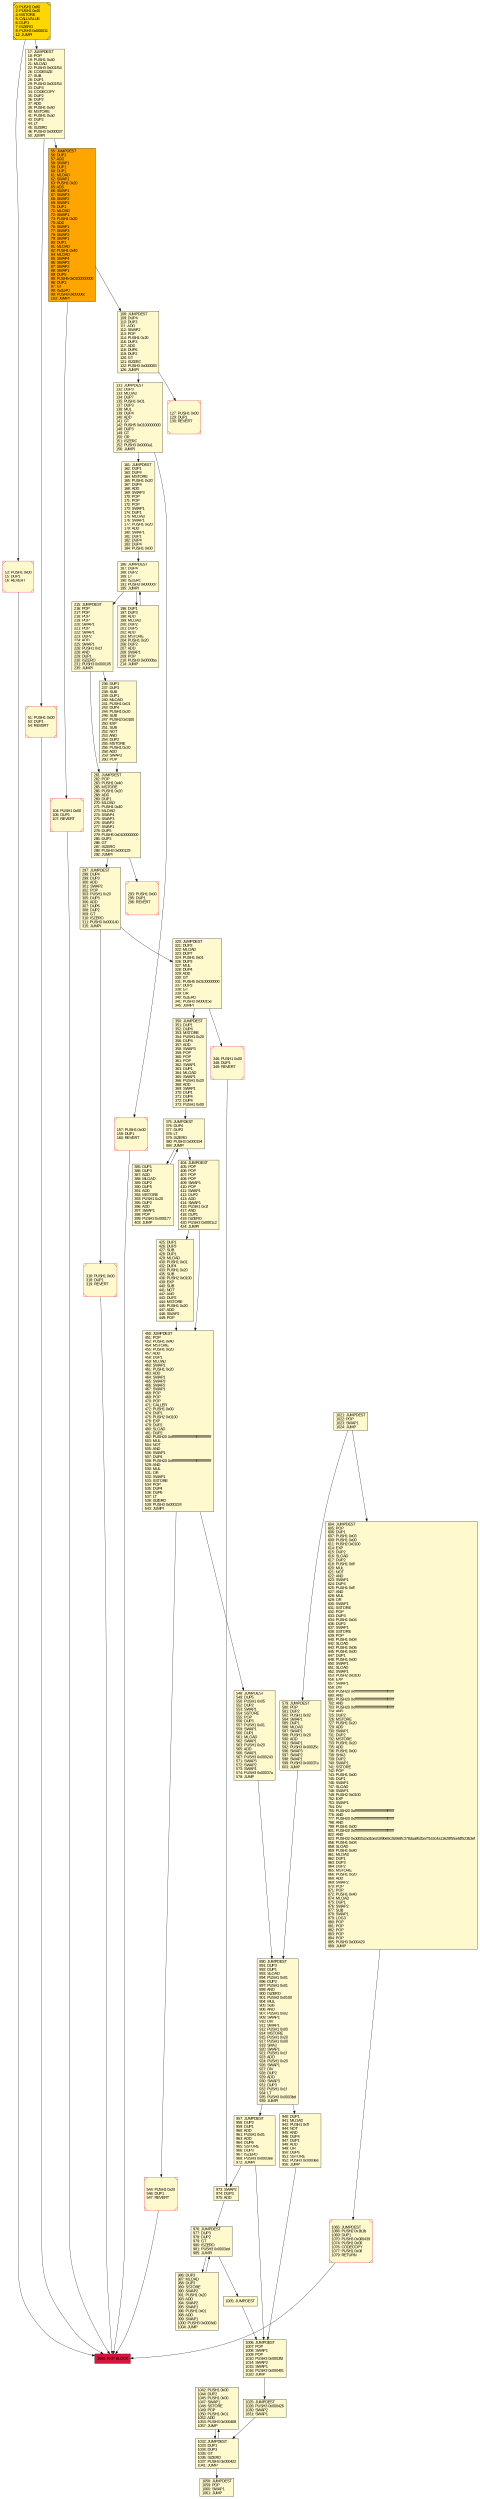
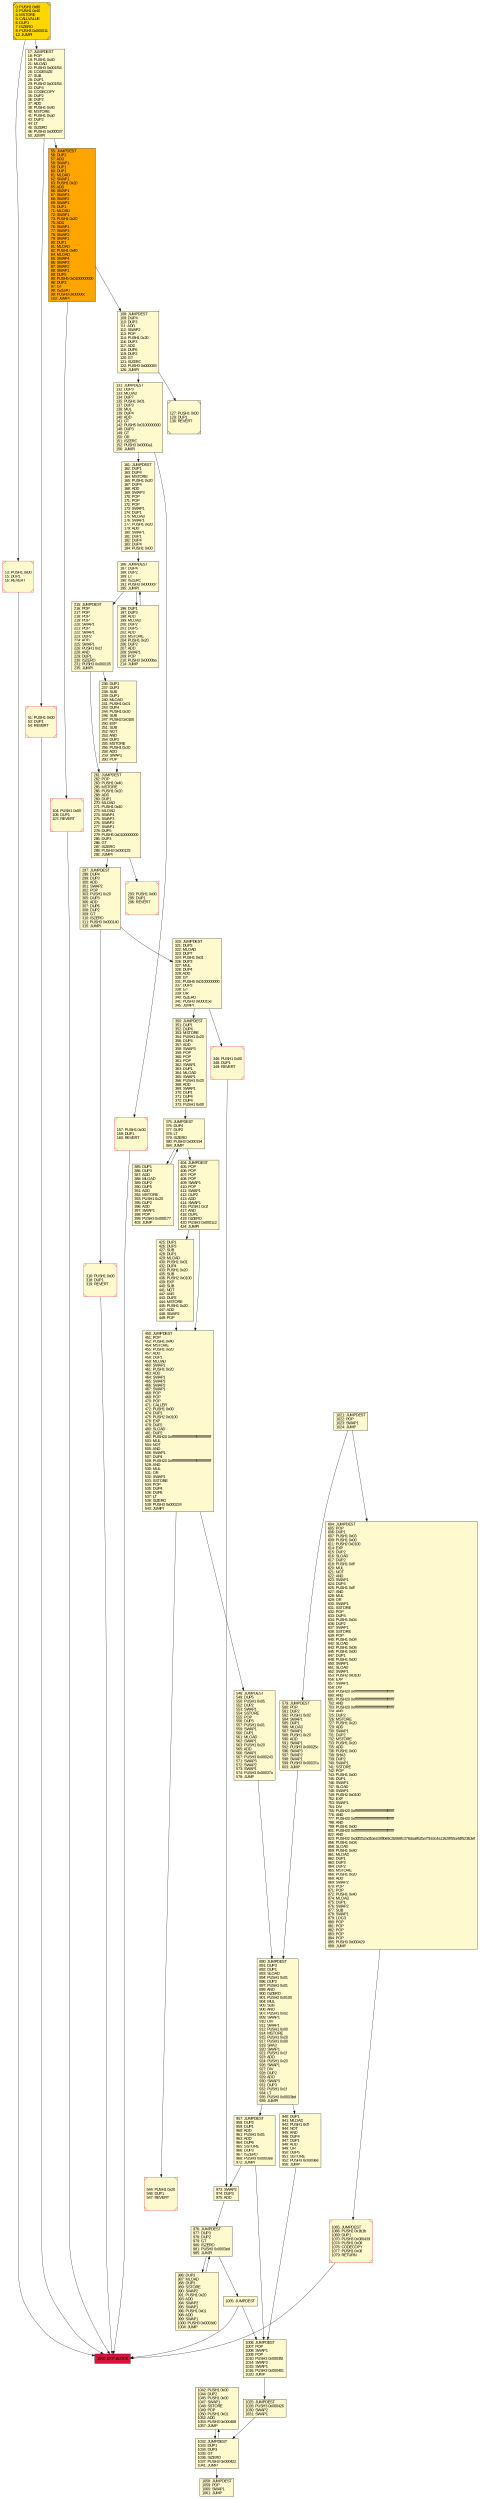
  digraph {
    rankdir=UD
    node [color=black fillcolor=lemonchiffon fontcolor=black fontname=arial shape=box style=filled]
    n1 [label="1042: PUSH1 0x00\l1044: DUP2\l1045: PUSH1 0x00\l1047: SWAP1\l1048: SSTORE\l1049: POP\l1050: PUSH1 0x01\l1052: ADD\l1053: PUSH3 0x000408\l1057: JUMP\l"]
    n2 [label="1032: JUMPDEST\l1033: DUP1\l1034: DUP3\l1035: GT\l1036: ISZERO\l1037: PUSH3 0x000422\l1041: JUMPI\l"]
    n3 [label="1058: JUMPDEST\l1059: POP\l1060: SWAP1\l1061: JUMP\l"]
    n4 [color=crimson label="544: PUSH1 0x20\l546: DUP1\l547: REVERT\l" shape=Msquare]
    n5 [fillcolor=crimson label="1080: EXIT BLOCK\l"]
    n6 [label="320: JUMPDEST\l321: DUP3\l322: MLOAD\l323: DUP7\l324: PUSH1 0x01\l326: DUP3\l327: MUL\l328: DUP4\l329: ADD\l330: GT\l331: PUSH5 0x0100000000\l337: DUP3\l338: GT\l339: OR\l340: ISZERO\l341: PUSH3 0x00015e\l345: JUMPI\l"]
    n7 [label="350: JUMPDEST\l351: DUP1\l352: DUP4\l353: MSTORE\l354: PUSH1 0x20\l356: DUP4\l357: ADD\l358: SWAP3\l359: POP\l360: POP\l361: POP\l362: SWAP1\l363: DUP1\l364: MLOAD\l365: SWAP1\l366: PUSH1 0x20\l368: ADD\l369: SWAP1\l370: DUP1\l371: DUP4\l372: DUP4\l373: PUSH1 0x00\l"]
    n8 [color=crimson label="346: PUSH1 0x00\l348: DUP1\l349: REVERT\l" shape=Msquare]
    n9 [label="375: JUMPDEST\l376: DUP4\l377: DUP2\l378: LT\l379: ISZERO\l380: PUSH3 0x000194\l384: JUMPI\l"]
    n10 [label="973: SWAP2\l974: DUP3\l975: ADD\l"]
    n11 [fillcolor=orange label="55: JUMPDEST\l56: DUP2\l57: ADD\l58: SWAP1\l59: DUP1\l60: DUP1\l61: MLOAD\l62: SWAP1\l63: PUSH1 0x20\l65: ADD\l66: SWAP1\l67: SWAP3\l68: SWAP2\l69: SWAP1\l70: DUP1\l71: MLOAD\l72: SWAP1\l73: PUSH1 0x20\l75: ADD\l76: SWAP1\l77: SWAP3\l78: SWAP2\l79: SWAP1\l80: DUP1\l81: MLOAD\l82: PUSH1 0x40\l84: MLOAD\l85: SWAP4\l86: SWAP3\l87: SWAP2\l88: SWAP1\l89: DUP5\l90: PUSH5 0x0100000000\l96: DUP3\l97: GT\l98: ISZERO\l99: PUSH3 0x00006c\l103: JUMPI\l"]
    n12 [color=crimson label="104: PUSH1 0x00\l106: DUP1\l107: REVERT\l" shape=Msquare]
    n13 [label="108: JUMPDEST\l109: DUP4\l110: DUP3\l111: ADD\l112: SWAP2\l113: POP\l114: PUSH1 0x20\l116: DUP3\l117: ADD\l118: DUP6\l119: DUP2\l120: GT\l121: ISZERO\l122: PUSH3 0x000083\l126: JUMPI\l"]
-   n14 [color=crimson label="127: PUSH1 0x00\l129: DUP1\l130: REVERT\l" shape=Msquare]
+   n14 [label="127: PUSH1 0x00\l129: DUP1\l130: REVERT\l" shape=Msquare]
    n15 [label="131: JUMPDEST\l132: DUP3\l133: MLOAD\l134: DUP7\l135: PUSH1 0x01\l137: DUP3\l138: MUL\l139: DUP4\l140: ADD\l141: GT\l142: PUSH5 0x0100000000\l148: DUP3\l149: GT\l150: OR\l151: ISZERO\l152: PUSH3 0x0000a1\l156: JUMPI\l"]
    n16 [label="1006: JUMPDEST\l1007: POP\l1008: SWAP1\l1009: POP\l1010: PUSH3 0x0003fd\l1014: SWAP2\l1015: SWAP1\l1016: PUSH3 0x000401\l1020: JUMP\l"]
    n17 [label="1025: JUMPDEST\l1026: PUSH3 0x000426\l1030: SWAP2\l1831: SWAP1\l"]
    n18 [color=crimson label="293: PUSH1 0x00\l295: DUP1\l296: REVERT\l" shape=Msquare]
    n19 [label="940: DUP1\l941: MLOAD\l942: PUSH1 0xff\l944: NOT\l945: AND\l946: DUP4\l947: DUP1\l948: ADD\l949: OR\l950: DUP6\l951: SSTORE\l952: PUSH3 0x0003ee\l956: JUMP\l"]
    n20 [label="161: JUMPDEST\l162: DUP1\l163: DUP4\l164: MSTORE\l165: PUSH1 0x20\l167: DUP4\l168: ADD\l169: SWAP3\l170: POP\l171: POP\l172: POP\l173: SWAP1\l174: DUP1\l175: MLOAD\l176: SWAP1\l177: PUSH1 0x20\l179: ADD\l180: SWAP1\l181: DUP1\l182: DUP4\l183: DUP4\l184: PUSH1 0x00\l"]
    n21 [color=crimson label="157: PUSH1 0x00\l159: DUP1\l160: REVERT\l" shape=Msquare]
    n22 [label="186: JUMPDEST\l187: DUP4\l188: DUP2\l189: LT\l190: ISZERO\l191: PUSH3 0x0000d7\l195: JUMPI\l"]
    n23 [label="215: JUMPDEST\l216: POP\l217: POP\l218: POP\l219: POP\l220: SWAP1\l221: POP\l222: SWAP1\l223: DUP2\l224: ADD\l225: SWAP1\l226: PUSH1 0x1f\l228: AND\l229: DUP1\l230: ISZERO\l231: PUSH3 0x000105\l235: JUMPI\l"]
    n24 [label="196: DUP1\l197: DUP3\l198: ADD\l199: MLOAD\l200: DUP2\l201: DUP5\l202: ADD\l203: MSTORE\l204: PUSH1 0x20\l206: DUP2\l207: ADD\l208: SWAP1\l209: POP\l210: PUSH3 0x0000ba\l214: JUMP\l"]
    n25 [label="385: DUP1\l386: DUP3\l387: ADD\l388: MLOAD\l389: DUP2\l390: DUP5\l391: ADD\l392: MSTORE\l393: PUSH1 0x20\l395: DUP2\l396: ADD\l397: SWAP1\l398: POP\l399: PUSH3 0x000177\l403: JUMP\l"]
    n26 [label="404: JUMPDEST\l405: POP\l406: POP\l407: POP\l408: POP\l409: SWAP1\l410: POP\l411: SWAP1\l412: DUP2\l413: ADD\l414: SWAP1\l415: PUSH1 0x1f\l417: AND\l418: DUP1\l419: ISZERO\l420: PUSH3 0x0001c2\l424: JUMPI\l"]
    n27 [label="976: JUMPDEST\l977: DUP3\l978: DUP2\l979: GT\l980: ISZERO\l981: PUSH3 0x0003ed\l985: JUMPI\l"]
    n28 [label="1005: JUMPDEST\l"]
    n29 [label="986: DUP3\l987: MLOAD\l988: DUP3\l989: SSTORE\l990: SWAP2\l991: PUSH1 0x20\l993: ADD\l994: SWAP2\l995: SWAP1\l996: PUSH1 0x01\l998: ADD\l999: SWAP1\l1000: PUSH3 0x0003d0\l1004: JUMP\l"]
    n30 [label="236: DUP1\l237: DUP3\l238: SUB\l239: DUP1\l240: MLOAD\l241: PUSH1 0x01\l243: DUP4\l244: PUSH1 0x20\l246: SUB\l247: PUSH2 0x0100\l250: EXP\l251: SUB\l252: NOT\l253: AND\l254: DUP2\l255: MSTORE\l256: PUSH1 0x20\l258: ADD\l259: SWAP2\l260: POP\l"]
    n31 [label="261: JUMPDEST\l262: POP\l263: PUSH1 0x40\l265: MSTORE\l266: PUSH1 0x20\l268: ADD\l269: DUP1\l270: MLOAD\l271: PUSH1 0x40\l273: MLOAD\l274: SWAP4\l275: SWAP3\l276: SWAP2\l277: SWAP1\l278: DUP5\l279: PUSH5 0x0100000000\l285: DUP3\l286: GT\l287: ISZERO\l288: PUSH3 0x000129\l292: JUMPI\l"]
    n32 [label="297: JUMPDEST\l298: DUP4\l299: DUP3\l300: ADD\l301: SWAP2\l302: POP\l303: PUSH1 0x20\l305: DUP3\l306: ADD\l307: DUP6\l308: DUP2\l309: GT\l310: ISZERO\l311: PUSH3 0x000140\l315: JUMPI\l"]
    n33 [color=crimson label="51: PUSH1 0x00\l53: DUP1\l54: REVERT\l" shape=Msquare]
    n34 [fillcolor=gold label="0: PUSH1 0x80\l2: PUSH1 0x40\l4: MSTORE\l5: CALLVALUE\l6: DUP1\l7: ISZERO\l8: PUSH3 0x000011\l12: JUMPI\l" shape=Msquare]
    n35 [color=crimson label="13: PUSH1 0x00\l15: DUP1\l16: REVERT\l" shape=Msquare]
    n36 [label="17: JUMPDEST\l18: POP\l19: PUSH1 0x40\l21: MLOAD\l22: PUSH3 0x001f54\l26: CODESIZE\l27: SUB\l28: DUP1\l29: PUSH3 0x001f54\l33: DUP4\l34: CODECOPY\l35: DUP2\l36: DUP2\l37: ADD\l38: PUSH1 0x40\l40: MSTORE\l41: PUSH1 0xa0\l43: DUP2\l44: LT\l45: ISZERO\l46: PUSH3 0x000037\l50: JUMPI\l"]
    n37 [label="425: DUP1\l426: DUP3\l427: SUB\l428: DUP1\l429: MLOAD\l430: PUSH1 0x01\l432: DUP4\l433: PUSH1 0x20\l435: SUB\l436: PUSH2 0x0100\l439: EXP\l440: SUB\l441: NOT\l442: AND\l443: DUP2\l444: MSTORE\l445: PUSH1 0x20\l447: ADD\l448: SWAP2\l449: POP\l"]
    n38 [label="450: JUMPDEST\l451: POP\l452: PUSH1 0x40\l454: MSTORE\l455: PUSH1 0x20\l457: ADD\l458: DUP1\l459: MLOAD\l460: SWAP1\l461: PUSH1 0x20\l463: ADD\l464: SWAP1\l465: SWAP3\l466: SWAP2\l467: SWAP1\l468: POP\l469: POP\l470: POP\l471: CALLER\l472: PUSH1 0x00\l474: DUP1\l475: PUSH2 0x0100\l478: EXP\l479: DUP2\l480: SLOAD\l481: DUP2\l482: PUSH20 0xffffffffffffffffffffffffffffffffffffffff\l503: MUL\l504: NOT\l505: AND\l506: SWAP1\l507: DUP4\l508: PUSH20 0xffffffffffffffffffffffffffffffffffffffff\l529: AND\l530: MUL\l531: OR\l532: SWAP1\l533: SSTORE\l534: POP\l535: DUP4\l536: DUP6\l537: LT\l538: ISZERO\l539: PUSH3 0x000224\l543: JUMPI\l"]
    n39 [label="548: JUMPDEST\l549: DUP5\l550: PUSH1 0x05\l552: DUP2\l553: SWAP1\l554: SSTORE\l555: POP\l556: DUP3\l557: PUSH1 0x01\l559: SWAP1\l560: DUP1\l561: MLOAD\l562: SWAP1\l563: PUSH1 0x20\l565: ADD\l566: SWAP1\l567: PUSH3 0x000243\l571: SWAP3\l572: SWAP2\l573: SWAP1\l574: PUSH3 0x00037a\l578: JUMP\l"]
    n40 [label="1021: JUMPDEST\l1022: POP\l1023: SWAP1\l1024: JUMP\l"]
    n41 [label="579: JUMPDEST\l580: POP\l581: DUP2\l582: PUSH1 0x02\l584: SWAP1\l585: DUP1\l586: MLOAD\l587: SWAP1\l588: PUSH1 0x20\l590: ADD\l591: SWAP1\l592: PUSH3 0x00025c\l596: SWAP3\l597: SWAP2\l598: SWAP1\l599: PUSH3 0x00037a\l603: JUMP\l"]
    n42 [label="604: JUMPDEST\l605: POP\l606: DUP1\l607: PUSH1 0x03\l609: PUSH1 0x00\l611: PUSH2 0x0100\l614: EXP\l615: DUP2\l616: SLOAD\l617: DUP2\l618: PUSH1 0xff\l620: MUL\l621: NOT\l622: AND\l623: SWAP1\l624: DUP4\l625: PUSH1 0xff\l627: AND\l628: MUL\l629: OR\l630: SWAP1\l631: SSTORE\l632: POP\l633: DUP4\l634: PUSH1 0x04\l636: DUP2\l637: SWAP1\l638: SSTORE\l639: POP\l640: PUSH1 0x04\l642: SLOAD\l643: PUSH1 0x06\l645: PUSH1 0x00\l647: DUP1\l648: PUSH1 0x00\l650: SWAP1\l651: SLOAD\l652: SWAP1\l653: PUSH2 0x0100\l656: EXP\l657: SWAP1\l658: DIV\l659: PUSH20 0xffffffffffffffffffffffffffffffffffffffff\l680: AND\l681: PUSH20 0xffffffffffffffffffffffffffffffffffffffff\l702: AND\l703: PUSH20 0xffffffffffffffffffffffffffffffffffffffff\l724: AND\l725: DUP2\l726: MSTORE\l727: PUSH1 0x20\l729: ADD\l730: SWAP1\l731: DUP2\l732: MSTORE\l733: PUSH1 0x20\l735: ADD\l736: PUSH1 0x00\l738: SHA3\l739: DUP2\l740: SWAP1\l741: SSTORE\l742: POP\l743: PUSH1 0x00\l745: DUP1\l746: SWAP1\l747: SLOAD\l748: SWAP1\l749: PUSH2 0x0100\l752: EXP\l753: SWAP1\l754: DIV\l755: PUSH20 0xffffffffffffffffffffffffffffffffffffffff\l776: AND\l777: PUSH20 0xffffffffffffffffffffffffffffffffffffffff\l798: AND\l799: PUSH1 0x00\l801: PUSH20 0xffffffffffffffffffffffffffffffffffffffff\l822: AND\l823: PUSH32 0xddf252ad1be2c89b69c2b068fc378daa952ba7f163c4a11628f55a4df523b3ef\l856: PUSH1 0x04\l858: SLOAD\l859: PUSH1 0x40\l861: MLOAD\l862: DUP1\l863: DUP3\l864: DUP2\l865: MSTORE\l866: PUSH1 0x20\l868: ADD\l869: SWAP2\l870: POP\l871: POP\l872: PUSH1 0x40\l874: MLOAD\l875: DUP1\l876: SWAP2\l877: SUB\l878: SWAP1\l879: LOG3\l880: POP\l881: POP\l882: POP\l883: POP\l884: POP\l885: PUSH3 0x000429\l889: JUMP\l"]
    n43 [label="890: JUMPDEST\l891: DUP3\l892: DUP1\l893: SLOAD\l894: PUSH1 0x01\l896: DUP2\l897: PUSH1 0x01\l899: AND\l900: ISZERO\l901: PUSH2 0x0100\l904: MUL\l905: SUB\l906: AND\l907: PUSH1 0x02\l909: SWAP1\l910: DIV\l911: SWAP1\l912: PUSH1 0x00\l914: MSTORE\l915: PUSH1 0x20\l917: PUSH1 0x00\l919: SHA3\l920: SWAP1\l921: PUSH1 0x1f\l923: ADD\l924: PUSH1 0x20\l926: SWAP1\l927: DIV\l928: DUP2\l929: ADD\l930: SWAP3\l931: DUP3\l932: PUSH1 0x1f\l934: LT\l935: PUSH3 0x0003bd\l939: JUMPI\l"]
    n44 [label="957: JUMPDEST\l958: DUP3\l959: DUP1\l960: ADD\l961: PUSH1 0x01\l963: ADD\l964: DUP6\l965: SSTORE\l966: DUP3\l967: ISZERO\l968: PUSH3 0x0003ee\l972: JUMPI\l"]
    n45 [color=crimson label="316: PUSH1 0x00\l318: DUP1\l319: REVERT\l" shape=Msquare]
    n46 [color=crimson label="1065: JUMPDEST\l1066: PUSH2 0x1b1b\l1069: DUP1\l1070: PUSH3 0x000439\l1074: PUSH1 0x00\l1076: CODECOPY\l1077: PUSH1 0x00\l1079: RETURN\l" shape=Msquare]
    n1 -> n2
    n2 -> n1
    n2 -> n3
-   n4 -> n5
+   n28 -> n5
    n6 -> n7
    n6 -> n8
    n7 -> n9
    n8 -> n10
    n9 -> n25
    n9 -> n26
    n10 -> n27
    n11 -> n12
    n11 -> n13
    n12 -> n5
    n13 -> n14
    n13 -> n15
    n15 -> n20
    n15 -> n21
    n16 -> n17
    n17 -> n2
    n19 -> n16
    n20 -> n22
    n21 -> n5
    n22 -> n23
    n22 -> n24
    n23 -> n30
    n23 -> n31
    n24 -> n22
    n25 -> n9
    n26 -> n37
    n26 -> n38
    n27 -> n28
    n27 -> n29
    n28 -> n16
    n29 -> n27
    n30 -> n31
    n31 -> n18
    n31 -> n32
    n32 -> n6
    n32 -> n45
    n33 -> n5
    n34 -> n35
    n34 -> n36
    n35 -> n5
    n36 -> n11
    n36 -> n33
    n37 -> n38
    n38 -> n4
    n38 -> n39
    n39 -> n43
    n40 -> n41
    n40 -> n42
    n41 -> n43
    n42 -> n46
    n43 -> n19
    n43 -> n44
    n44 -> n10
    n44 -> n16
    n45 -> n5
    n46 -> n5
  }
